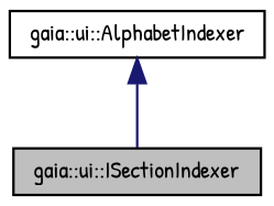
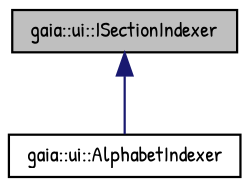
  digraph {
    fontname="Patrick Hand"
    node [color=black fontname="Patrick Hand" fontsize=10 shape=record style=filled]
    n1 [fillcolor=grey75 fontcolor=black height=0.2 label="gaia::ui::ISectionIndexer" width=0.4]
    n2 [fillcolor=white height=0.2 label="gaia::ui::AlphabetIndexer" width=0.4]
-   n2 -> n1 [color=midnightblue dir=back fontname="Patrick Hand" fontsize=10 labelfontname=Helvetica labelfontsize=10 style=solid]
+   n1 -> n2 [color=midnightblue dir=back fontname="Patrick Hand" fontsize=10 labelfontname=Helvetica labelfontsize=10 style=solid]
  }
